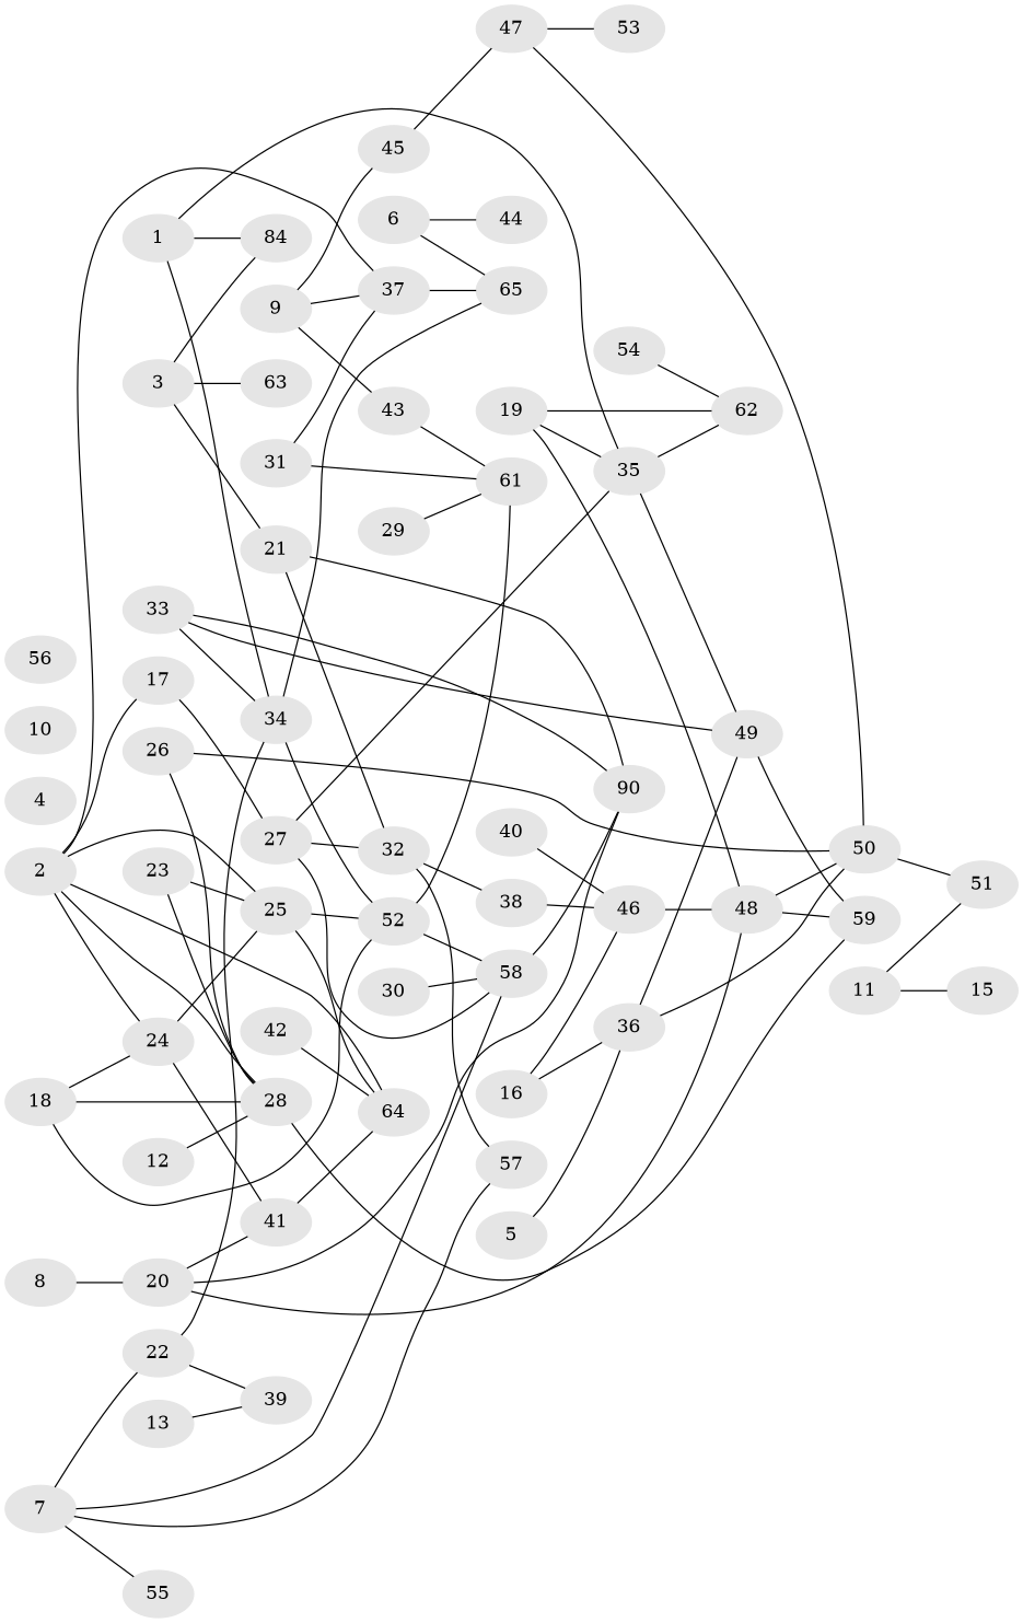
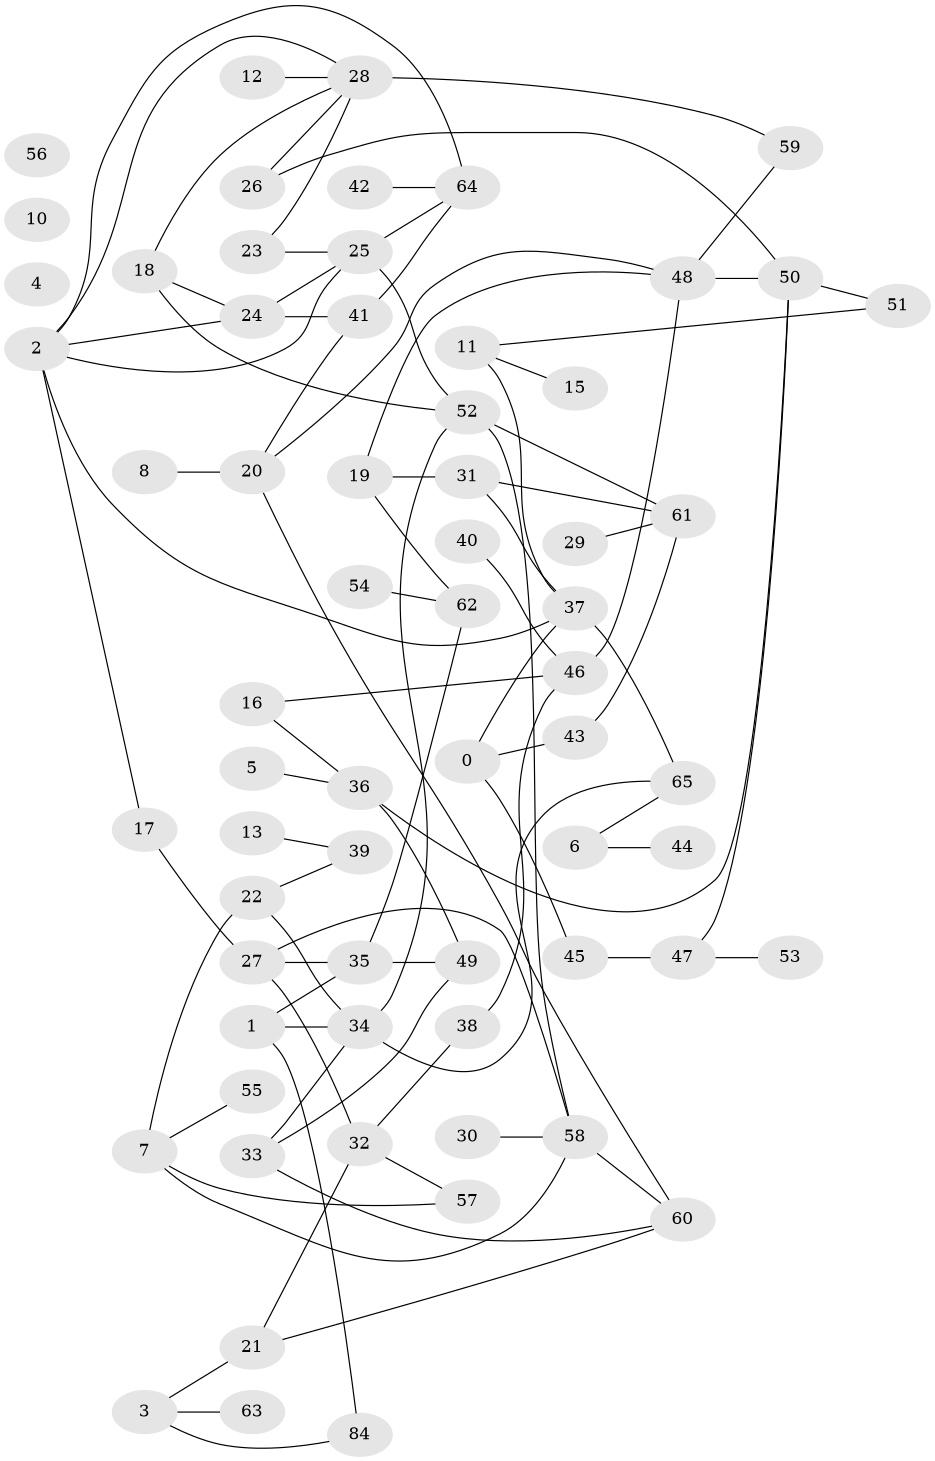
  graph {
    rankdir=LR
    node [color=gray90 style=filled]
    n1 [label=84]
    1
    34
    35
    65
    52
    62
    49
    2
    17
    24
    25
    28
    37
    64
    27
    41
    59
    3
    21
    63
-   60 [label=90]
+   60
    32
    4
    5
    36
    50
    6
    44
    7
    22
    55
    57
    58
    39
    8
    20
    48
-   9
+   9 [label=0]
    43
    45
    61
    47
    10
    11
    15
    51
    12
    13
    16
    46
    33
    18
    19
    31
    38
    23
    26
    29
    30
    40
    42
    53
    54
    56
    1 -- n1
    1 -- 34
    1 -- 35
    34 -- 65
    34 -- 52
    35 -- 62
    35 -- 49
    52 -- 58
    52 -- 61
-   49 -- 59
    2 -- 17
    2 -- 24
    2 -- 25
    2 -- 28
    2 -- 37
    2 -- 64
    17 -- 27
    24 -- 25
    24 -- 41
    25 -- 52
    25 -- 64
    28 -- 59
    37 -- 65
    27 -- 35
    27 -- 32
    27 -- 58
    41 -- 64
    3 -- n1
    3 -- 21
    3 -- 63
    21 -- 60
    21 -- 32
    32 -- 57
    32 -- 38
    5 -- 36
    36 -- 49
    36 -- 50
    50 -- 51
    6 -- 65
    6 -- 44
    7 -- 22
    7 -- 55
    7 -- 57
    7 -- 58
    22 -- 34
    22 -- 39
    58 -- 60
    8 -- 20
    20 -- 41
    20 -- 60
    20 -- 48
    48 -- 59
    48 -- 50
    9 -- 37
    9 -- 43
    9 -- 45
    43 -- 61
    45 -- 47
    47 -- 50
    47 -- 53
+   11 -- 37
    11 -- 15
    11 -- 51
    12 -- 28
    13 -- 39
    16 -- 36
    16 -- 46
    46 -- 48
    33 -- 34
    33 -- 49
    33 -- 60
    18 -- 52
    18 -- 24
    18 -- 28
    19 -- 62
    19 -- 48
-   19 -- 35
+   19 -- 31
    31 -- 37
    31 -- 61
    38 -- 46
    23 -- 25
    23 -- 28
    26 -- 28
    26 -- 50
    29 -- 61
    30 -- 58
    40 -- 46
    42 -- 64
    54 -- 62
  }
